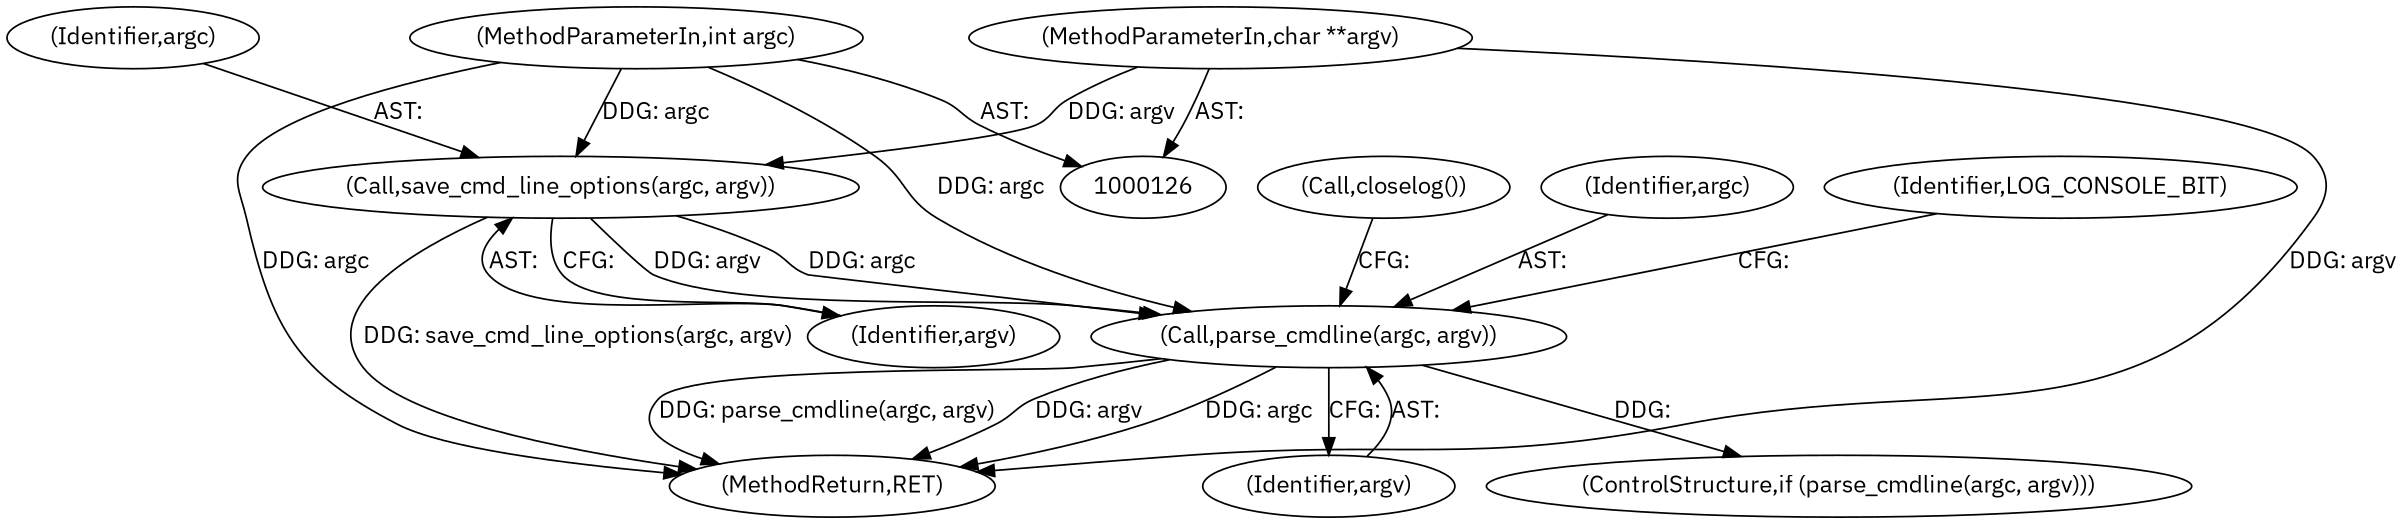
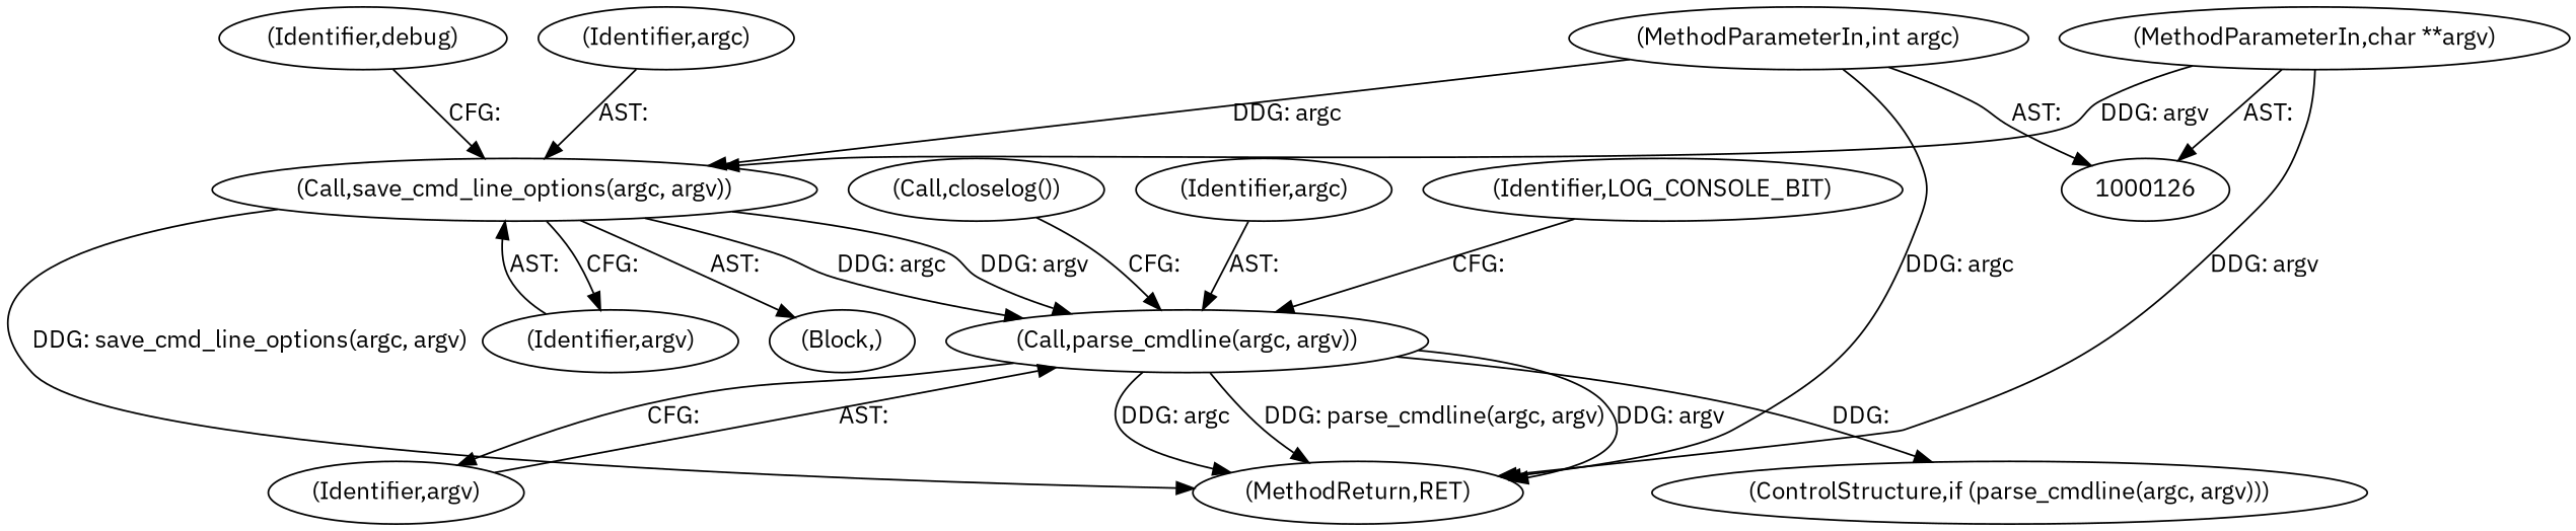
  digraph {
    fontname="IBM Plex Sans"
    node [fontname="IBM Plex Sans"]
    edge [fontname="IBM Plex Sans"]
    n1 [label="(Call,save_cmd_line_options(argc, argv))"]
    n2 [label="(Call,parse_cmdline(argc, argv))"]
    n3 [label="(Identifier,argv)"]
+   n4 [label="(Block,)"]
    n5 [label="(MethodReturn,RET)"]
    n6 [label="(Identifier,argv)"]
    n7 [label="(ControlStructure,if (parse_cmdline(argc, argv)))"]
    n8 [label="(MethodParameterIn,int argc)"]
    1000126
    n10 [label="(MethodParameterIn,char **argv)"]
    n11 [label="(Call,closelog())"]
    n12 [label="(Identifier,argc)"]
    n13 [label="(Identifier,argc)"]
+   n14 [label="(Identifier,debug)"]
    n15 [label="(Identifier,LOG_CONSOLE_BIT)"]
    n1 -> n2 [label="DDG: argc"]
    n1 -> n2 [label="DDG: argv"]
    n1 -> n3 [label="CFG: "]
+   n1 -> n4 [label="AST: "]
    n1 -> n5 [label="DDG: save_cmd_line_options(argc, argv)"]
    n2 -> n5 [label="DDG: parse_cmdline(argc, argv)"]
    n2 -> n5 [label="DDG: argv"]
    n2 -> n5 [label="DDG: argc"]
    n2 -> n6 [label="CFG: "]
    n2 -> n7 [label="DDG: "]
    n3 -> n1 [label="AST: "]
    n6 -> n2 [label="AST: "]
    n8 -> n1 [label="DDG: argc"]
-   n8 -> n2 [label="DDG: argc"]
    n8 -> n5 [label="DDG: argc"]
    n8 -> 1000126 [label="AST: "]
    n10 -> n1 [label="DDG: argv"]
    n10 -> n5 [label="DDG: argv"]
    n10 -> 1000126 [label="AST: "]
    n11 -> n2 [label="CFG: "]
    n12 -> n2 [label="AST: "]
    n13 -> n1 [label="AST: "]
+   n14 -> n1 [label="CFG: "]
    n15 -> n2 [label="CFG: "]
  }
